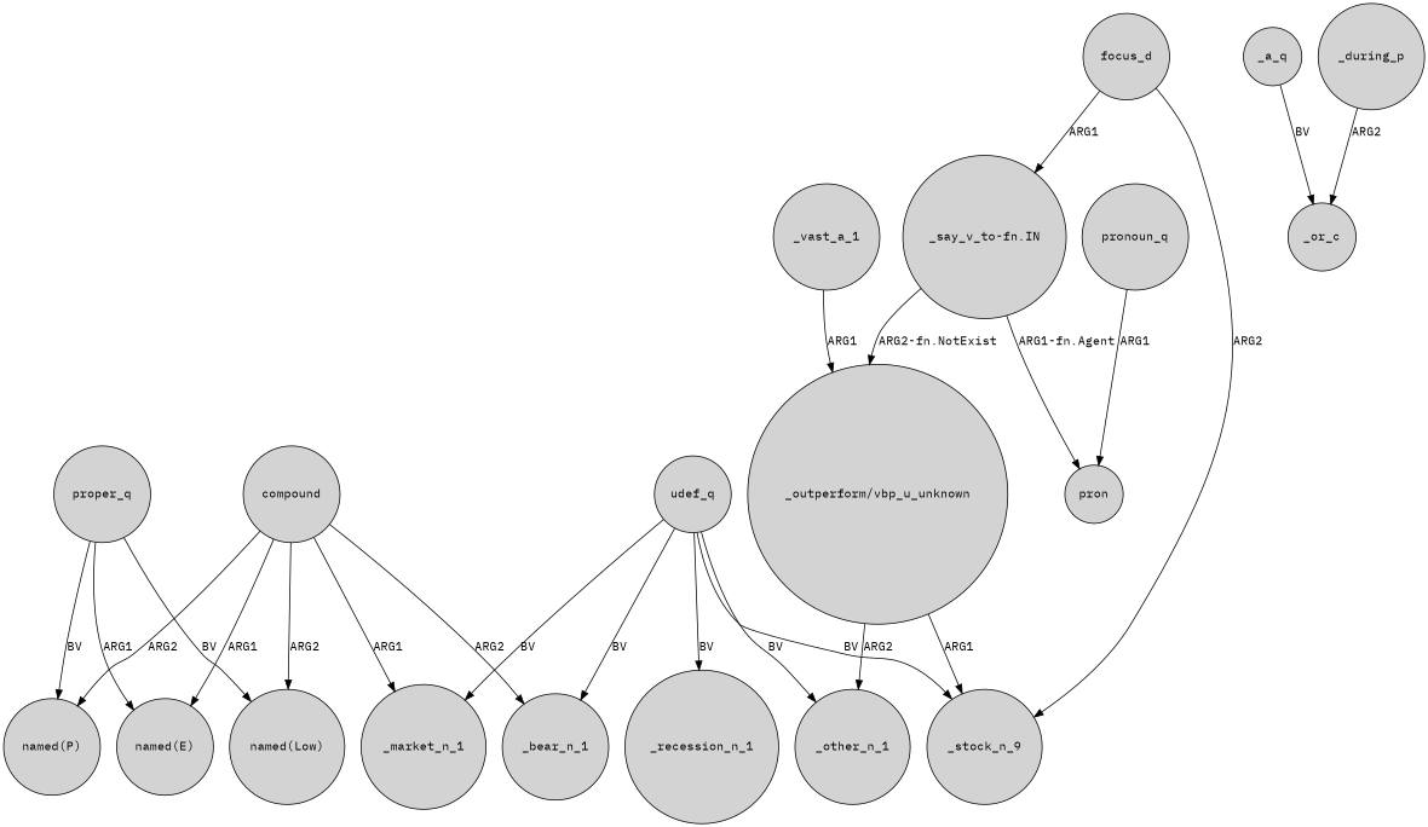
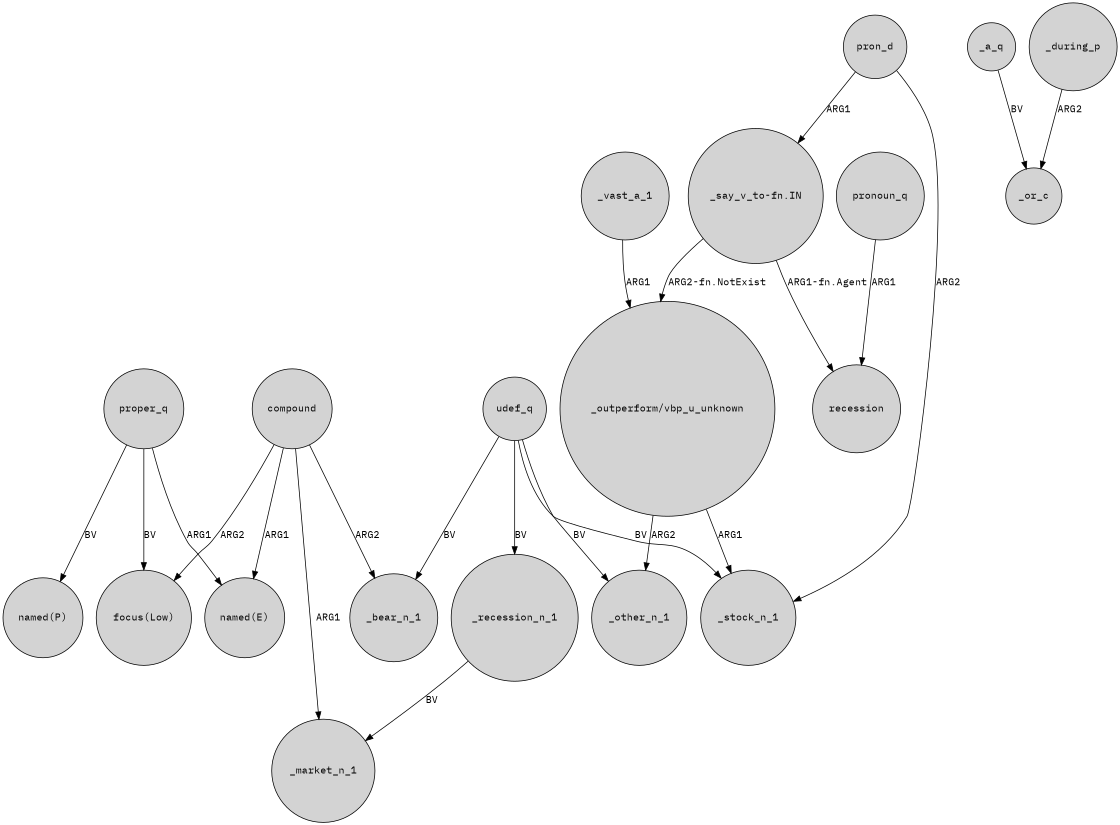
  digraph {
    fontname="IBM Plex Mono"
    node [fontname="IBM Plex Mono" shape=circle style=filled]
    edge [fontname="IBM Plex Mono"]
    compound
-   "named(Low)"
+   "named(Low)" [label="focus(Low)"]
    "named(P)"
    _market_n_1
    _bear_n_1
    "named(E)"
    proper_q
    _a_q
    _or_c
    "_say_v_to-fn.IN"
    "_outperform/vbp_u_unknown"
-   pron
-   _stock_n_1 [label=_stock_n_9]
+   pron [label=recession]
+   _stock_n_1
    _other_n_1
    udef_q
    _recession_n_1
    pronoun_q
    _during_p
    _vast_a_1
-   focus_d
+   focus_d [label=pron_d]
    compound -> "named(Low)" [label=ARG2]
-   compound -> "named(P)" [label=ARG2]
    compound -> _market_n_1 [label=ARG1]
    compound -> _bear_n_1 [label=ARG2]
    compound -> "named(E)" [label=ARG1]
    proper_q -> "named(Low)" [label=BV]
    proper_q -> "named(P)" [label=BV]
    proper_q -> "named(E)" [label=ARG1]
    _a_q -> _or_c [label=BV]
    "_say_v_to-fn.IN" -> "_outperform/vbp_u_unknown" [label="ARG2-fn.NotExist"]
    "_say_v_to-fn.IN" -> pron [label="ARG1-fn.Agent"]
    "_outperform/vbp_u_unknown" -> _stock_n_1 [label=ARG1]
    "_outperform/vbp_u_unknown" -> _other_n_1 [label=ARG2]
-   udef_q -> _market_n_1 [label=BV]
+   _recession_n_1 -> _market_n_1 [label=BV]
    udef_q -> _bear_n_1 [label=BV]
    udef_q -> _stock_n_1 [label=BV]
    udef_q -> _other_n_1 [label=BV]
    udef_q -> _recession_n_1 [label=BV]
    pronoun_q -> pron [label=ARG1]
    _during_p -> _or_c [label=ARG2]
    _vast_a_1 -> "_outperform/vbp_u_unknown" [label=ARG1]
    focus_d -> "_say_v_to-fn.IN" [label=ARG1]
    focus_d -> _stock_n_1 [label=ARG2]
  }
